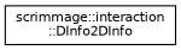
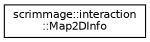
  digraph {
    rankdir=LR
-   n1 [color=black fillcolor=white fontname=Helvetica fontsize=10 height=0.2 label="scrimmage::interaction\l::DInfo2DInfo" shape=record style=filled width=0.4]
+   n1 [color=black fillcolor=white fontname=Helvetica fontsize=10 height=0.2 label="scrimmage::interaction\l::Map2DInfo" shape=record style=filled width=0.4]
  }
